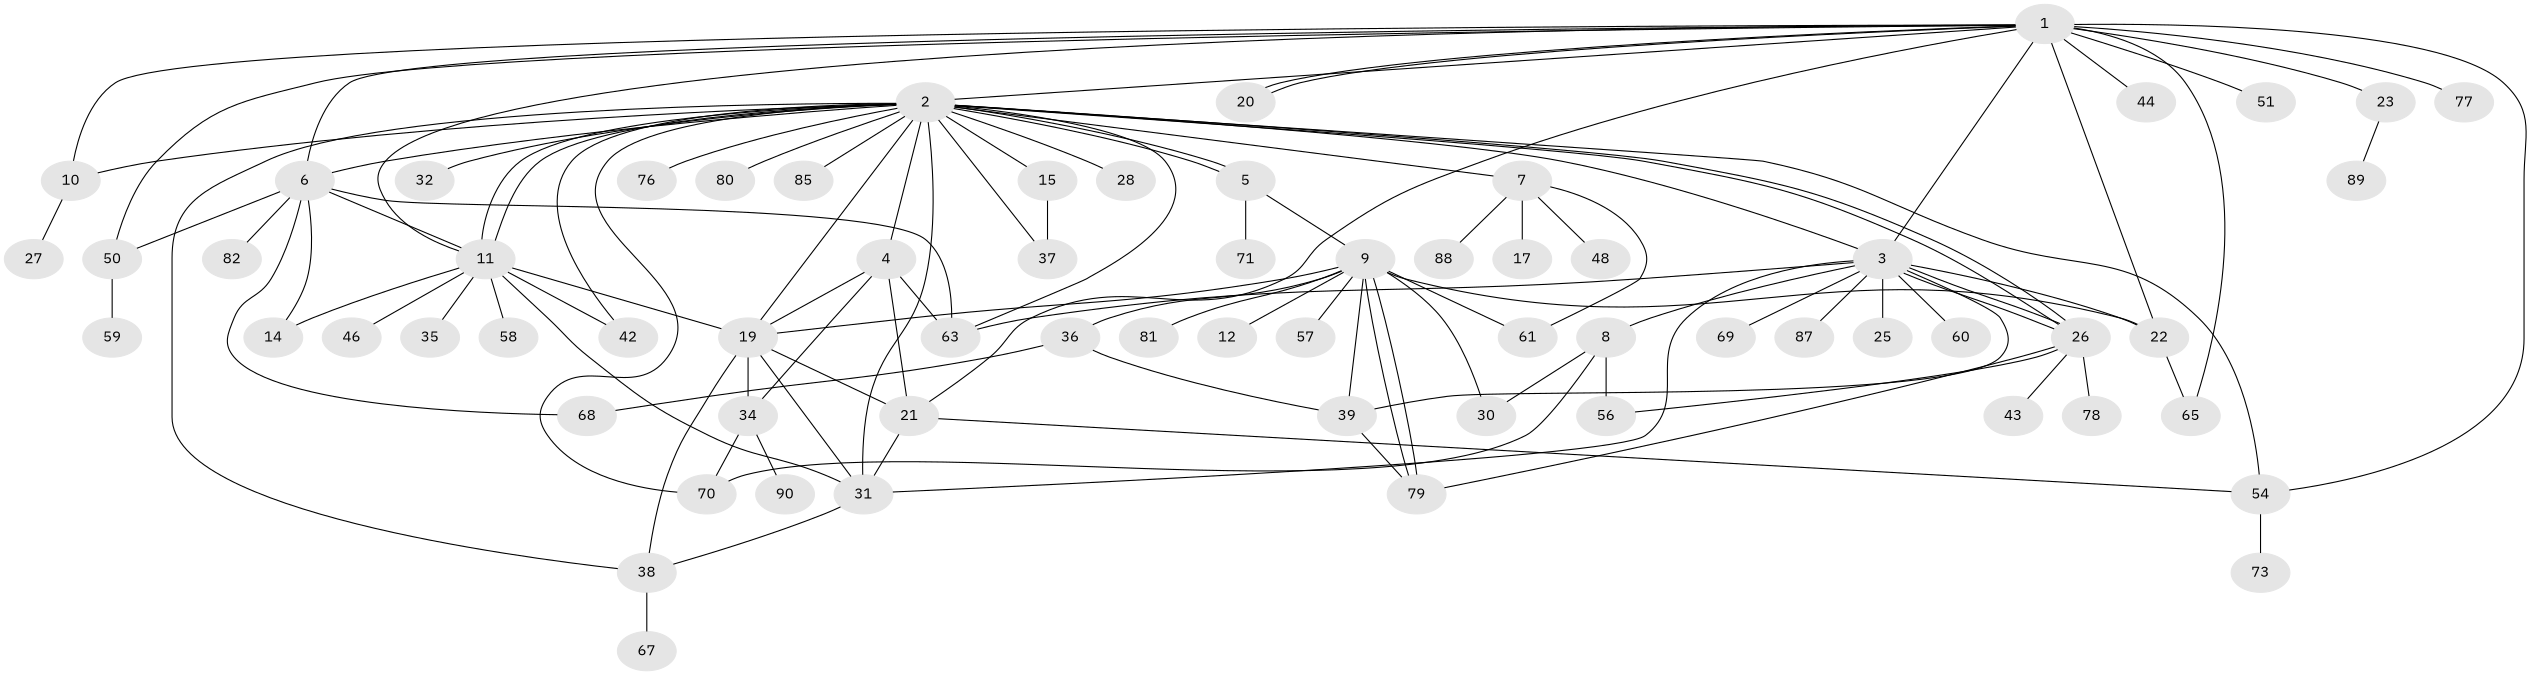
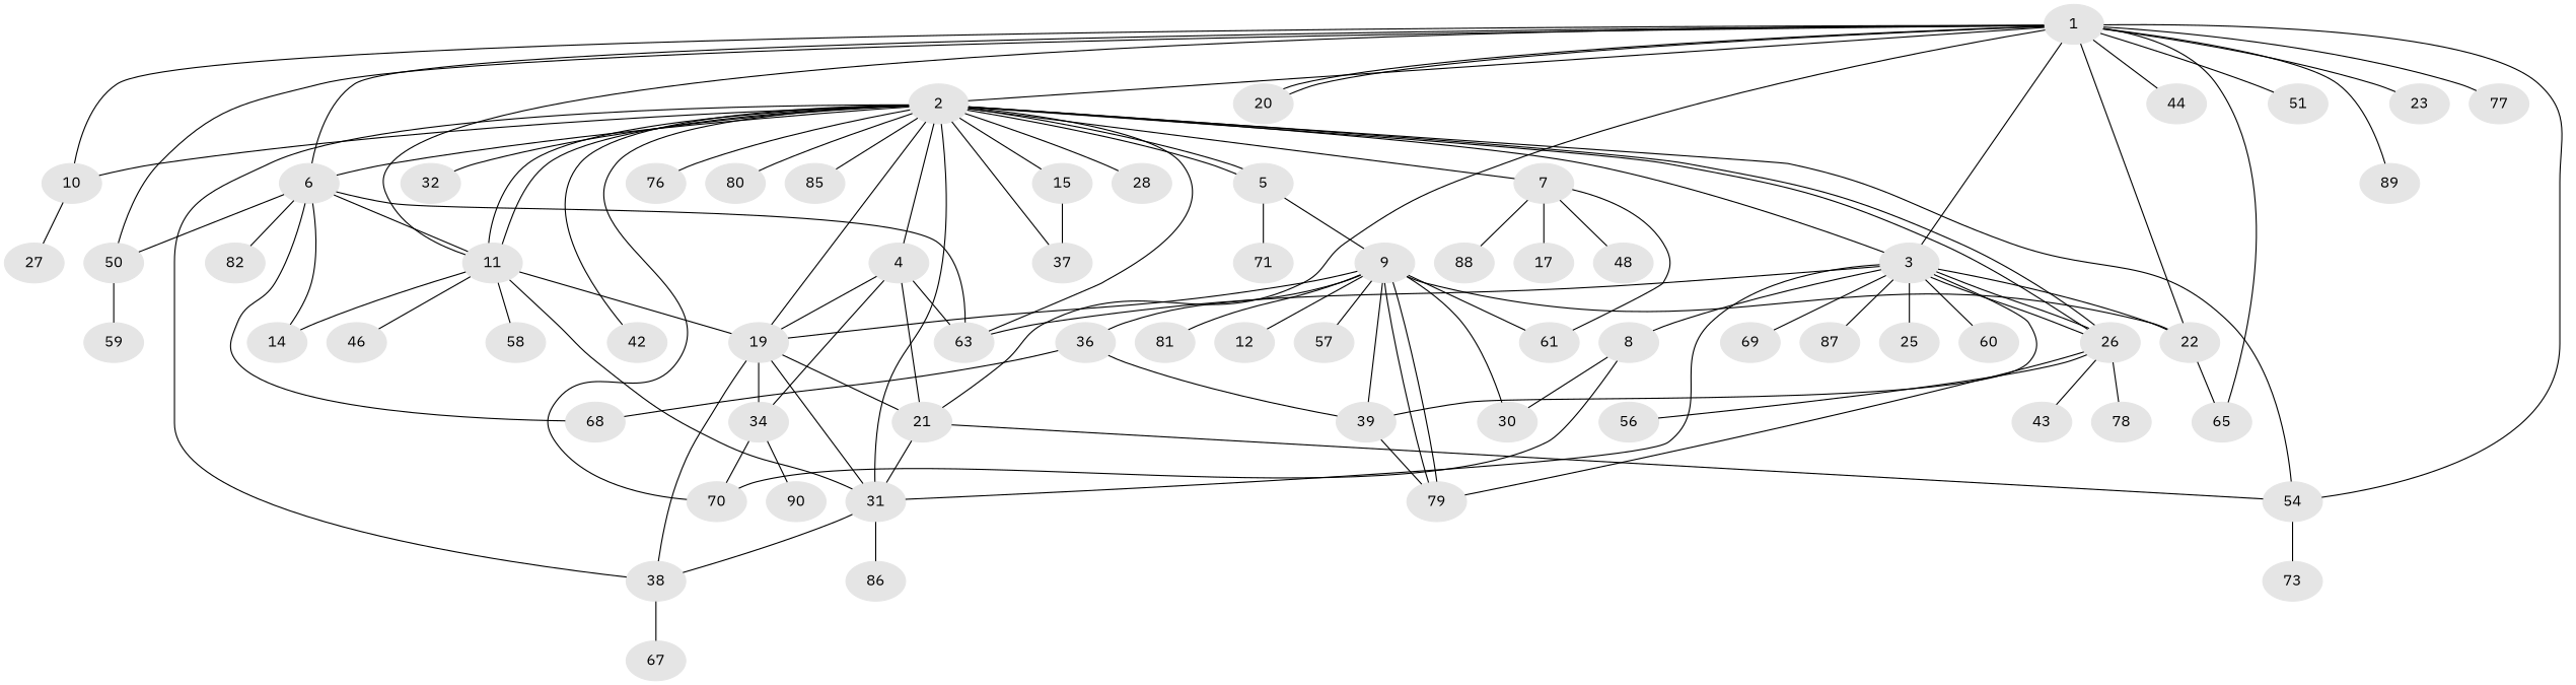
  graph {
    fontname="IBM Plex Sans"
    node [color=gray90 fontname="IBM Plex Sans" style=filled]
    edge [fontname="IBM Plex Sans"]
    1 [super="+47"]
    2 [super="+33"]
    3 [super="+41"]
    6 [super="+18"]
    10
    11 [super="+74"]
    20
    21 [super="+75"]
    22 [super="+84"]
    23
    44
    50 [super="+55"]
    51
    54
    65
    77
    89
    4
    5 [super="+45"]
    7 [super="+49"]
    15
    19 [super="+40"]
    26 [super="+62"]
    28
    31 [super="+52"]
    32
    37 [super="+46"]
    38
    42
    63 [super="+83"]
    70
    76
    80
    85
    8 [super="+24"]
    25
    39 [super="+64"]
    60
    69
    87
    14 [super="+29"]
    68
    82
    27
    n45 [label=46]
-   35
    58
    59
    73
    34 [super="+66"]
    9 [super="+13"]
    71
    17
    48
    61 [super="+72"]
    88
    56
    79
    43 [super="+53"]
    78
+   86
    67
    30
    90
    12
    36
    57
    81
    1 -- 2
    1 -- 3
    1 -- 6
    1 -- 10
    1 -- 11
    1 -- 20
    1 -- 20
    1 -- 21
    1 -- 22
    1 -- 23
    1 -- 44
    1 -- 50
    1 -- 51
    1 -- 54
    1 -- 65
    1 -- 77
-   23 -- 89
+   1 -- 89
    2 -- 3
    2 -- 6
    2 -- 10
    2 -- 11
    2 -- 11
    2 -- 54
    2 -- 4
    2 -- 5
    2 -- 5
    2 -- 7
    2 -- 15
    2 -- 19
    2 -- 26
    2 -- 26
    2 -- 28
    2 -- 31
    2 -- 32
    2 -- 37
    2 -- 38
    2 -- 42
    2 -- 63
    2 -- 70
    2 -- 76
    2 -- 80
    2 -- 85
    3 -- 22
    3 -- 26 [weight=2]
    3 -- 26
    3 -- 31
    3 -- 63
    3 -- 8
    3 -- 25
    3 -- 39 [weight=2]
    3 -- 60
    3 -- 69
    3 -- 87
    6 -- 11
    6 -- 50
    6 -- 63
    6 -- 14
    6 -- 68
    6 -- 82
    10 -- 27
    11 -- 19
    11 -- 31
-   11 -- 42
    11 -- 14
    11 -- n45
-   11 -- 35
    11 -- 58
    21 -- 54
    21 -- 31
    22 -- 65
    50 -- 59
    54 -- 73
    4 -- 21
    4 -- 19
    4 -- 63
    4 -- 34
    5 -- 9
    5 -- 71
    7 -- 17
    7 -- 48
    7 -- 61
    7 -- 88
    15 -- 37
    19 -- 21 [weight=2]
    19 -- 31
    19 -- 38
    19 -- 34
    26 -- 56
    26 -- 79
    26 -- 43
    26 -- 78
    31 -- 38
+   31 -- 86
    38 -- 67
    8 -- 70
-   8 -- 56
    8 -- 30
    39 -- 79
    34 -- 70
    34 -- 90
    9 -- 22
    9 -- 19
    9 -- 39
    9 -- 61
    9 -- 79
    9 -- 79
    9 -- 30
    9 -- 12
    9 -- 36
    9 -- 57
    9 -- 81
    36 -- 39
    36 -- 68
  }
